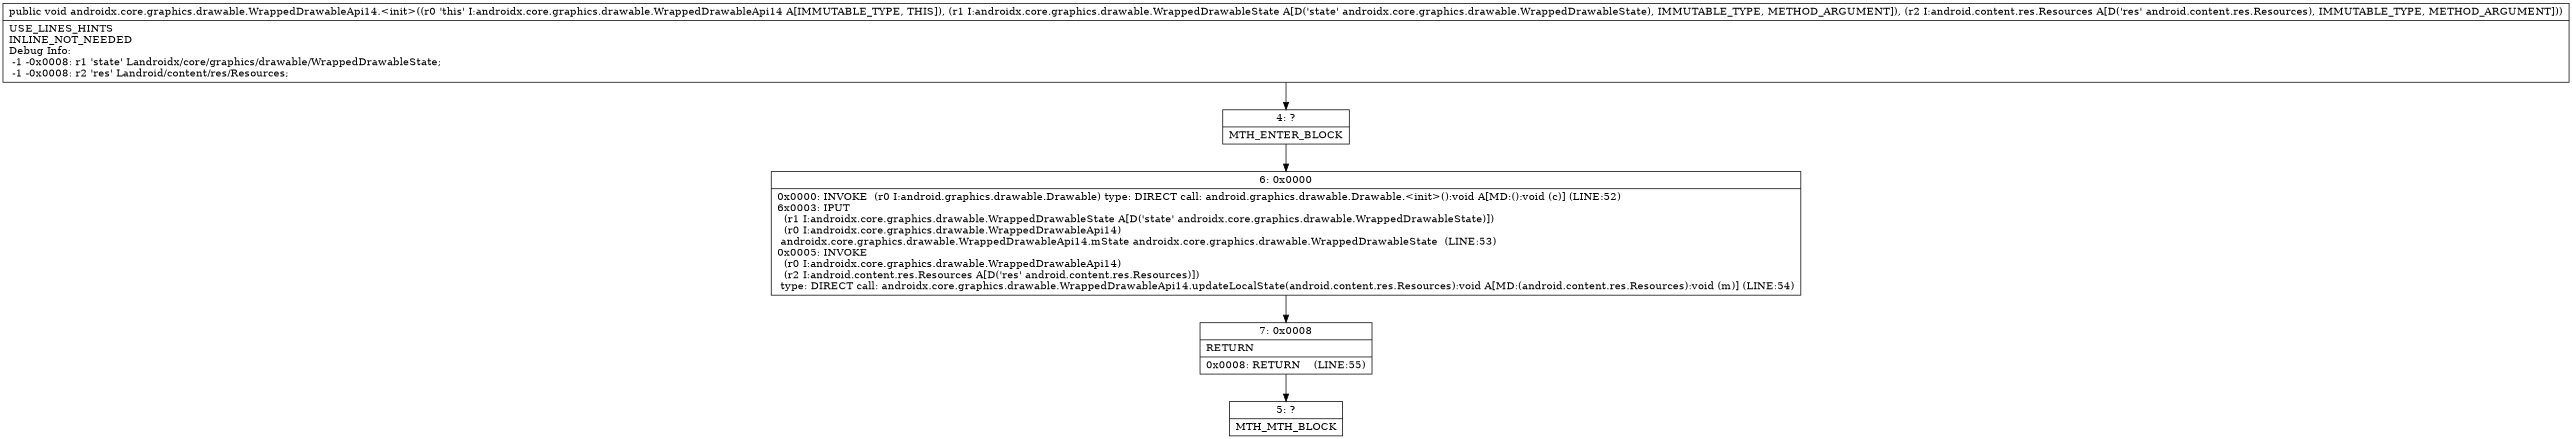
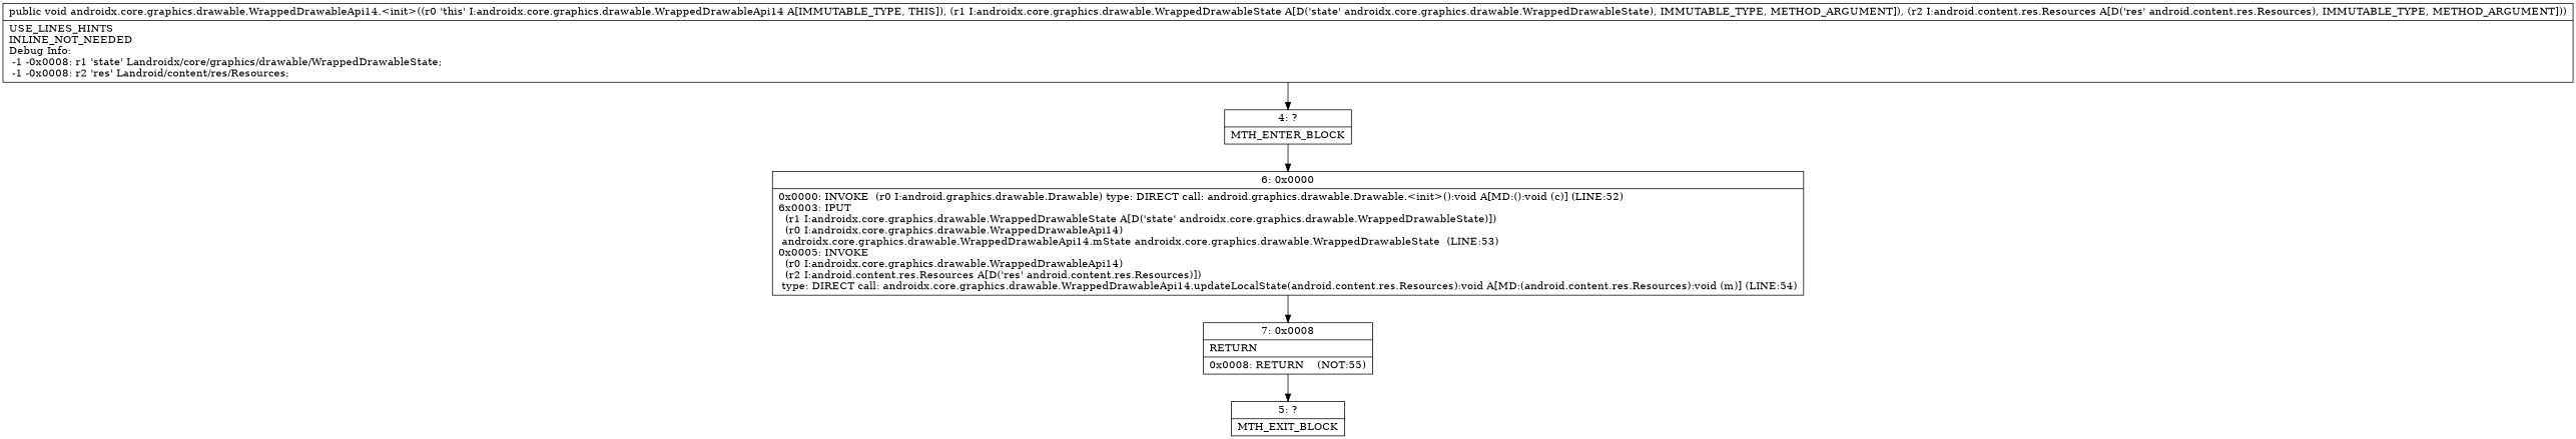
  digraph {
    node [shape=record]
    n1 [label="{4\:\ ?|MTH_ENTER_BLOCK\l}"]
    n2 [label="{6\:\ 0x0000|0x0000: INVOKE  (r0 I:android.graphics.drawable.Drawable) type: DIRECT call: android.graphics.drawable.Drawable.\<init\>():void A[MD:():void (c)] (LINE:52)\l6x0003: IPUT  \l  (r1 I:androidx.core.graphics.drawable.WrappedDrawableState A[D('state' androidx.core.graphics.drawable.WrappedDrawableState)])\l  (r0 I:androidx.core.graphics.drawable.WrappedDrawableApi14)\l androidx.core.graphics.drawable.WrappedDrawableApi14.mState androidx.core.graphics.drawable.WrappedDrawableState  (LINE:53)\l0x0005: INVOKE  \l  (r0 I:androidx.core.graphics.drawable.WrappedDrawableApi14)\l  (r2 I:android.content.res.Resources A[D('res' android.content.res.Resources)])\l type: DIRECT call: androidx.core.graphics.drawable.WrappedDrawableApi14.updateLocalState(android.content.res.Resources):void A[MD:(android.content.res.Resources):void (m)] (LINE:54)\l}"]
-   n3 [label="{7\:\ 0x0008|RETURN\l|0x0008: RETURN    (LINE:55)\l}"]
-   n4 [label="{5\:\ ?|MTH_MTH_BLOCK\l}"]
+   n3 [label="{7\:\ 0x0008|RETURN\l|0x0008: RETURN    (NOT:55)\l}"]
+   n4 [label="{5\:\ ?|MTH_EXIT_BLOCK\l}"]
    n5 [label="{public void androidx.core.graphics.drawable.WrappedDrawableApi14.\<init\>((r0 'this' I:androidx.core.graphics.drawable.WrappedDrawableApi14 A[IMMUTABLE_TYPE, THIS]), (r1 I:androidx.core.graphics.drawable.WrappedDrawableState A[D('state' androidx.core.graphics.drawable.WrappedDrawableState), IMMUTABLE_TYPE, METHOD_ARGUMENT]), (r2 I:android.content.res.Resources A[D('res' android.content.res.Resources), IMMUTABLE_TYPE, METHOD_ARGUMENT]))  | USE_LINES_HINTS\lINLINE_NOT_NEEDED\lDebug Info:\l  \-1 \-0x0008: r1 'state' Landroidx\/core\/graphics\/drawable\/WrappedDrawableState;\l  \-1 \-0x0008: r2 'res' Landroid\/content\/res\/Resources;\l}"]
    n1 -> n2
    n2 -> n3
    n3 -> n4
    n5 -> n1
  }
